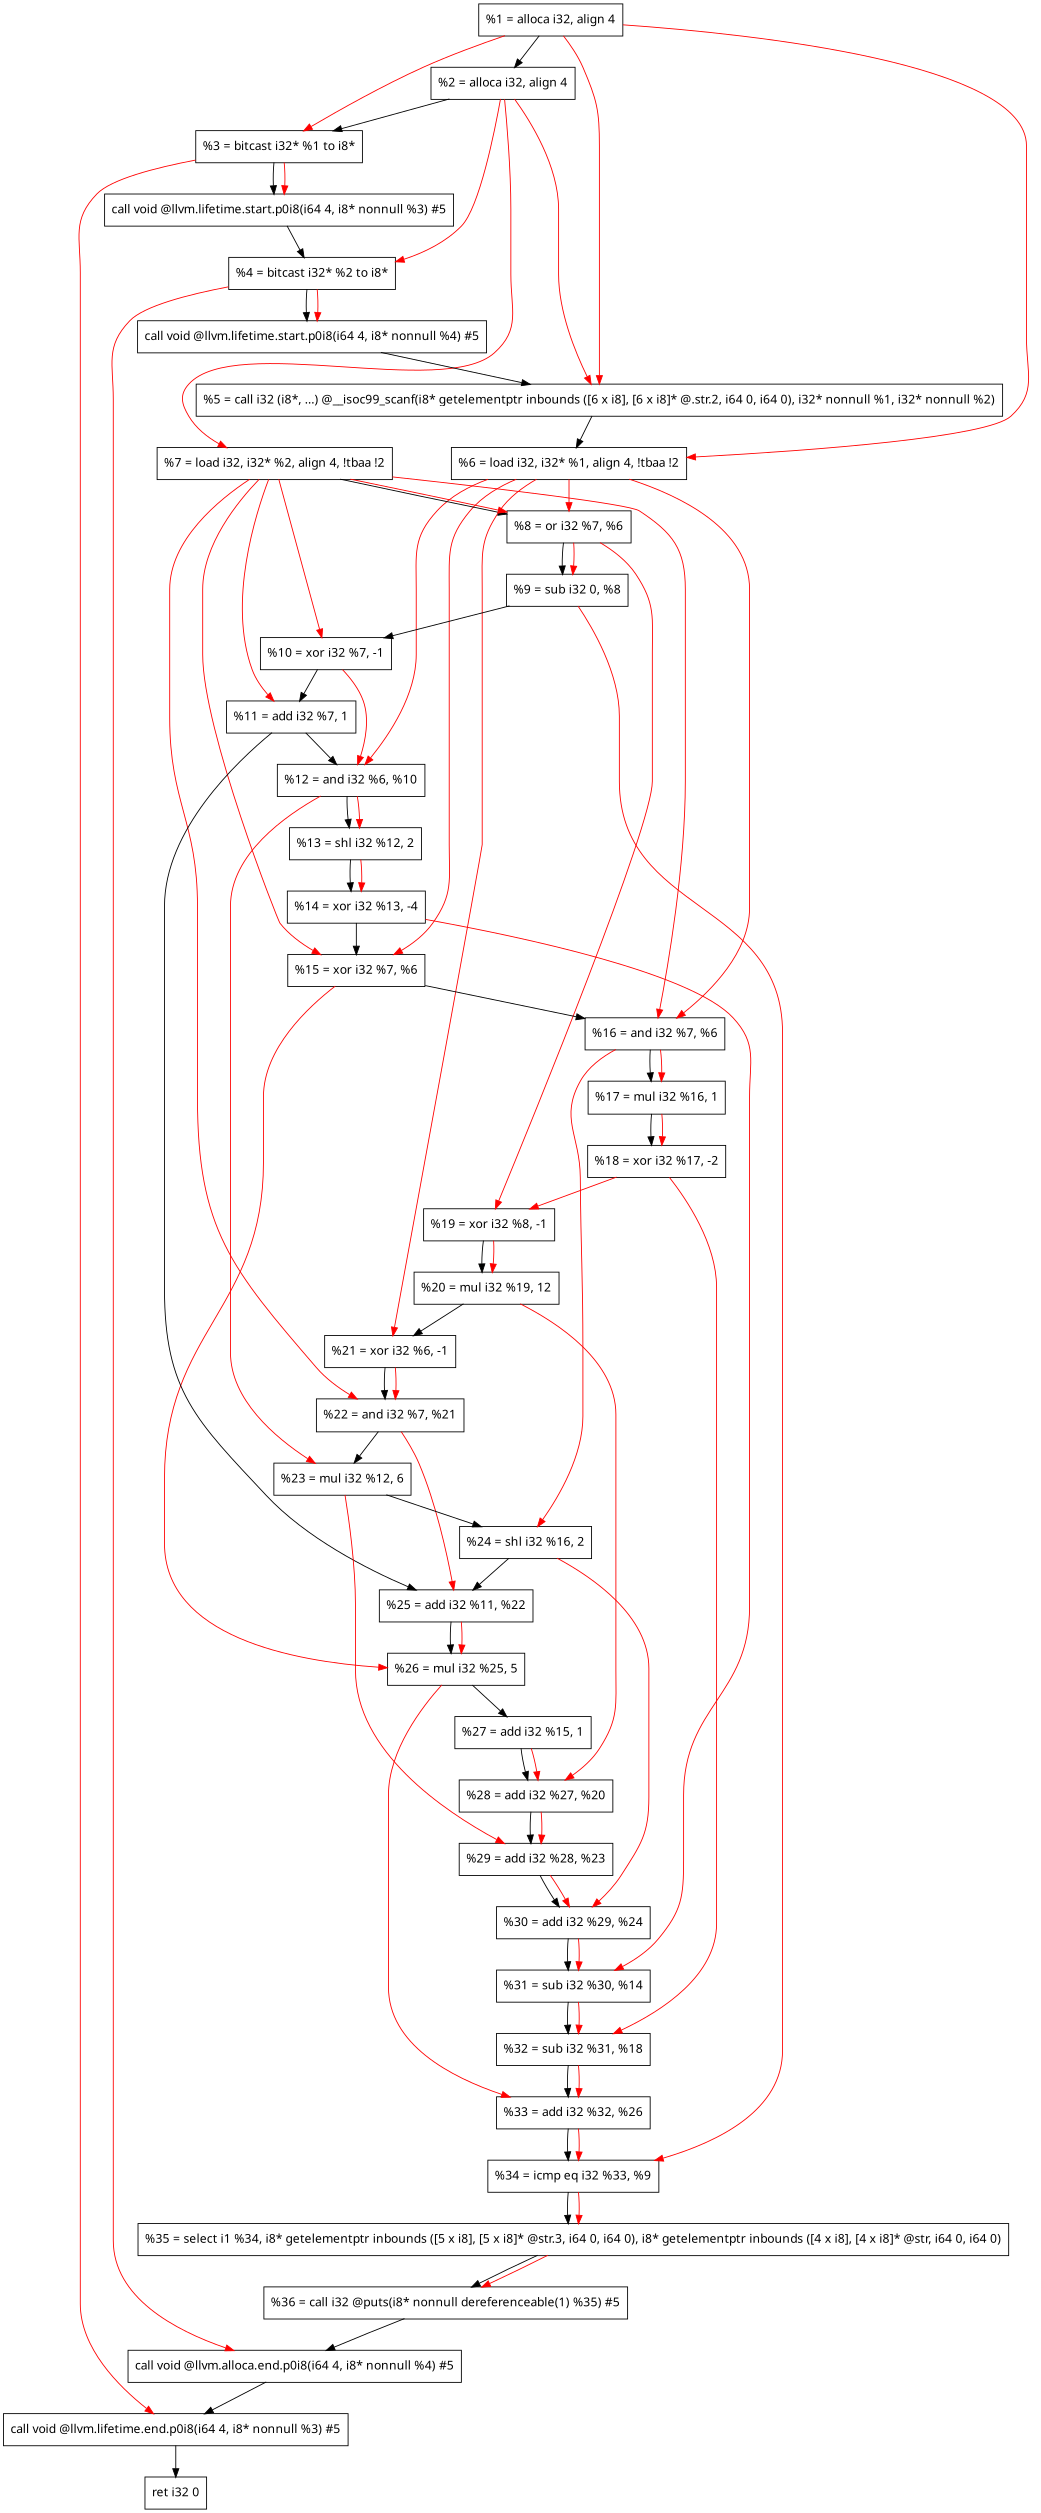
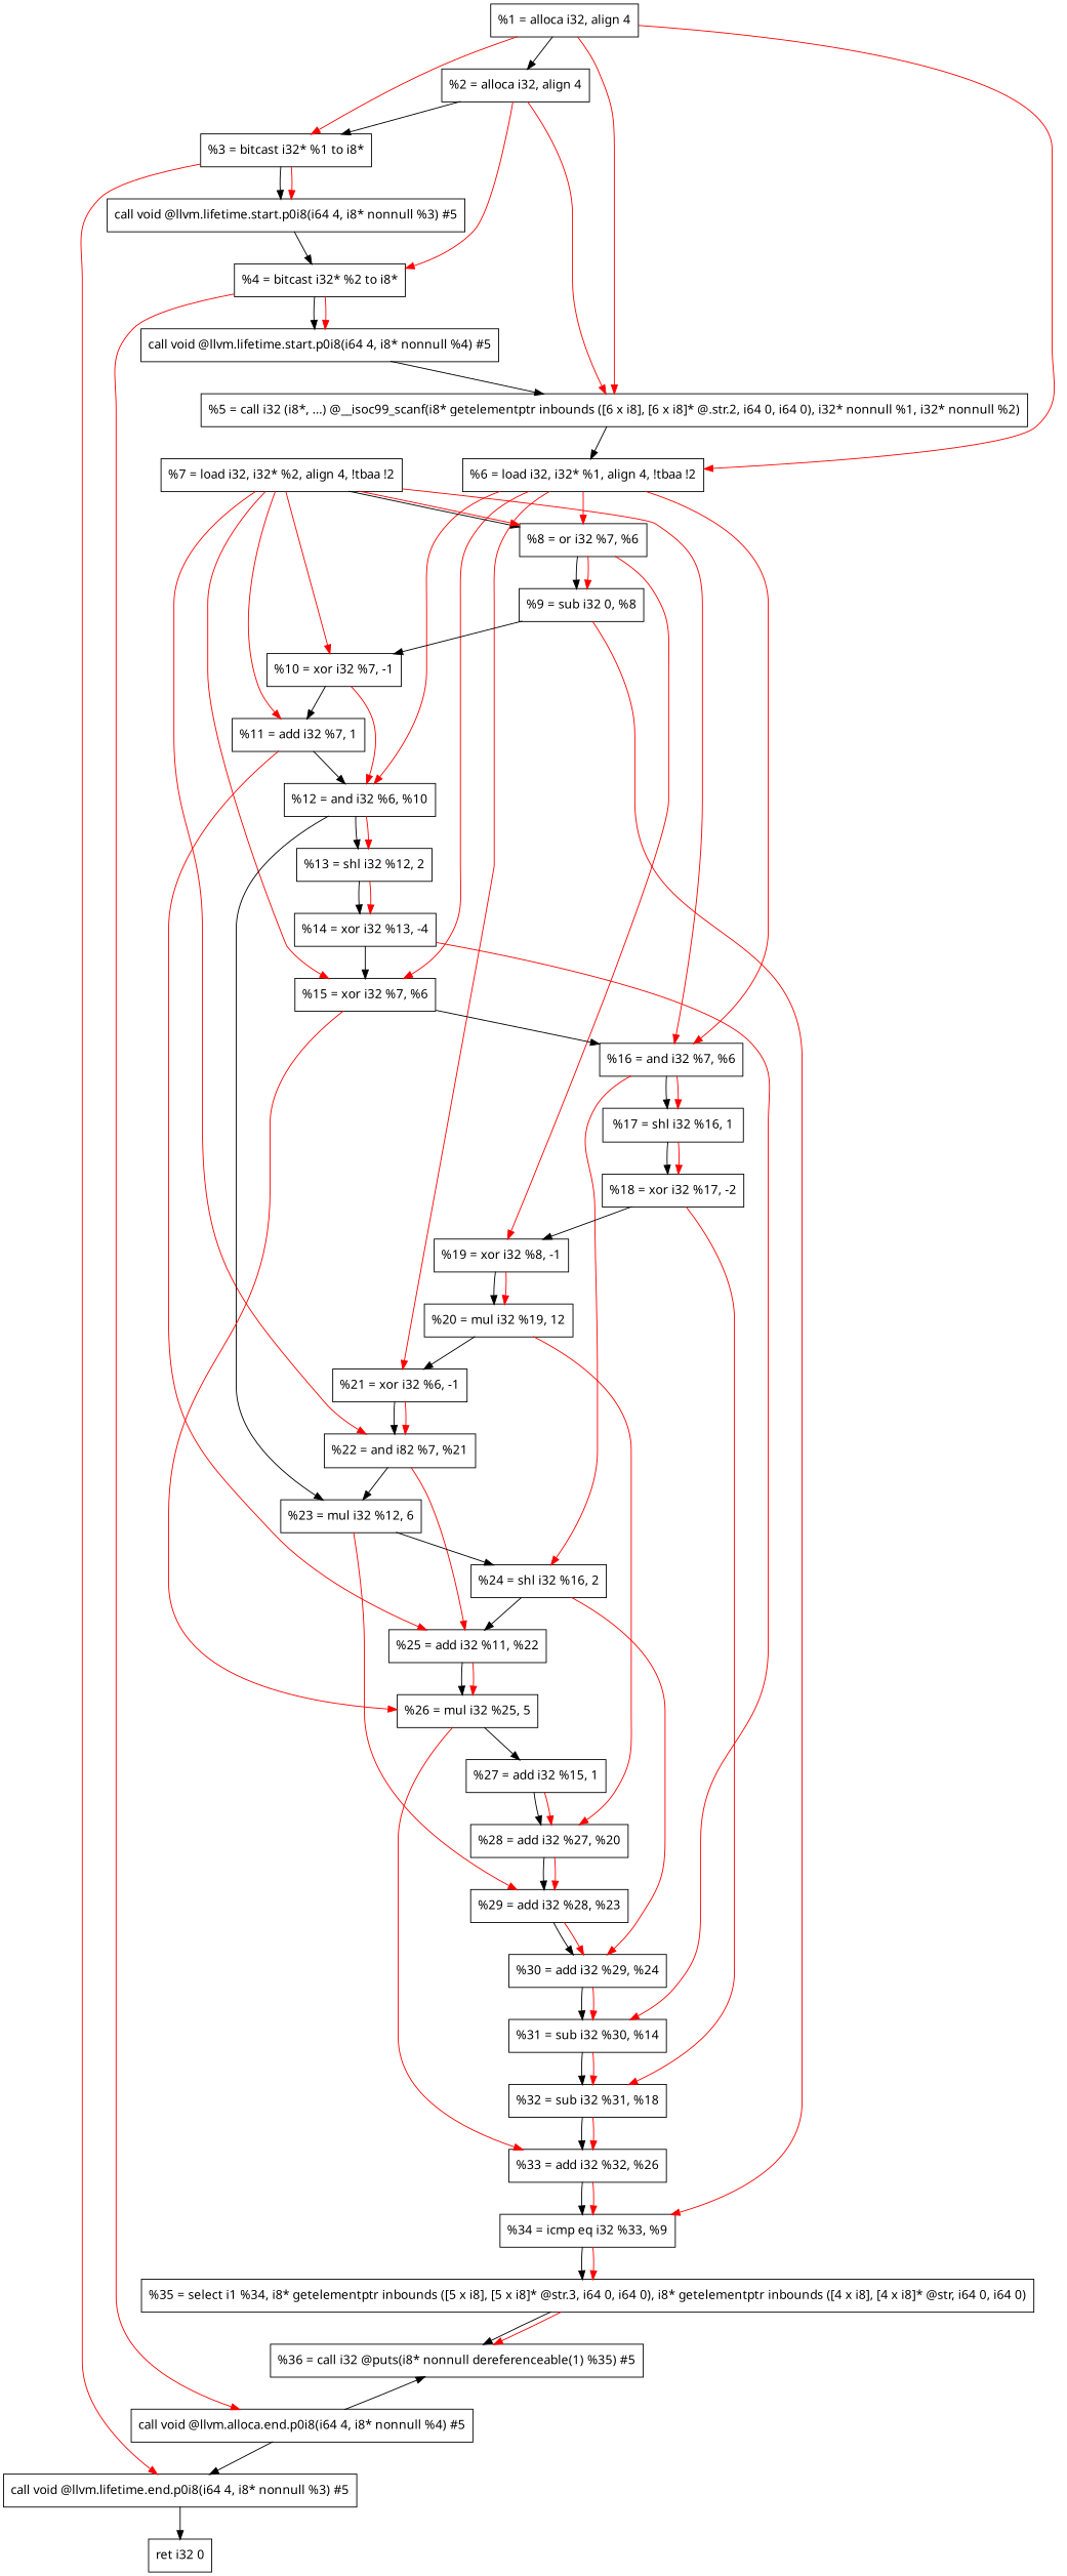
  digraph {
    fontname="Noto Sans"
    node [fontname="Noto Sans" shape=record]
    edge [fontname="Noto Sans" color=red]
    n1 [label="  %1 = alloca i32, align 4"]
    n2 [label="  %2 = alloca i32, align 4"]
    n3 [label="  %3 = bitcast i32* %1 to i8*"]
    n4 [label="  %5 = call i32 (i8*, ...) @__isoc99_scanf(i8* getelementptr inbounds ([6 x i8], [6 x i8]* @.str.2, i64 0, i64 0), i32* nonnull %1, i32* nonnull %2)"]
    n5 [label="  %6 = load i32, i32* %1, align 4, !tbaa !2"]
    n6 [label="  %4 = bitcast i32* %2 to i8*"]
    n7 [label="  %7 = load i32, i32* %2, align 4, !tbaa !2"]
    n8 [label="  call void @llvm.lifetime.start.p0i8(i64 4, i8* nonnull %3) #5"]
    n9 [label="  call void @llvm.lifetime.end.p0i8(i64 4, i8* nonnull %3) #5"]
    n10 [label="  %8 = or i32 %7, %6"]
    n11 [label="  %12 = and i32 %6, %10"]
    n12 [label="  %15 = xor i32 %7, %6"]
    n13 [label="  %16 = and i32 %7, %6"]
    n14 [label="  %21 = xor i32 %6, -1"]
    n15 [label="  call void @llvm.lifetime.start.p0i8(i64 4, i8* nonnull %4) #5"]
    n16 [label="call void @llvm.alloca.end.p0i8(i64 4, i8* nonnull %4) #5"]
    n17 [label="  %10 = xor i32 %7, -1"]
    n18 [label="  %11 = add i32 %7, 1"]
-   n19 [label="  %22 = and i32 %7, %21"]
+   n19 [label="%22 = and i82 %7, %21"]
    n20 [label="  ret i32 0"]
    n21 [label="  %9 = sub i32 0, %8"]
    n22 [label="  %19 = xor i32 %8, -1"]
    n23 [label="  %13 = shl i32 %12, 2"]
    n24 [label="  %23 = mul i32 %12, 6"]
    n25 [label="  %26 = mul i32 %25, 5"]
-   n26 [label="%17 = mul i32 %16, 1"]
+   n26 [label="  %17 = shl i32 %16, 1"]
    n27 [label="  %24 = shl i32 %16, 2"]
    n28 [label="  %25 = add i32 %11, %22"]
    n29 [label="  %34 = icmp eq i32 %33, %9"]
    n30 [label="  %20 = mul i32 %19, 12"]
    n31 [label="  %35 = select i1 %34, i8* getelementptr inbounds ([5 x i8], [5 x i8]* @str.3, i64 0, i64 0), i8* getelementptr inbounds ([4 x i8], [4 x i8]* @str, i64 0, i64 0)"]
    n32 [label="  %14 = xor i32 %13, -4"]
    n33 [label="  %29 = add i32 %28, %23"]
    n34 [label="  %31 = sub i32 %30, %14"]
    n35 [label="  %32 = sub i32 %31, %18"]
    n36 [label="  %27 = add i32 %15, 1"]
    n37 [label="  %28 = add i32 %27, %20"]
    n38 [label="  %18 = xor i32 %17, -2"]
    n39 [label="  %30 = add i32 %29, %24"]
    n40 [label="  %33 = add i32 %32, %26"]
    n41 [label="  %36 = call i32 @puts(i8* nonnull dereferenceable(1) %35) #5"]
    n1 -> n2 [color=""]
    n1 -> n3
    n1 -> n4
    n1 -> n5
    n2 -> n3 [color=""]
    n2 -> n4
    n2 -> n6
-   n2 -> n7
    n3 -> n8 [color=""]
    n3 -> n8
    n3 -> n9
    n4 -> n5 [color=""]
    n5 -> n10
    n5 -> n11
    n5 -> n12
    n5 -> n13
    n5 -> n14
    n6 -> n15 [color=""]
    n6 -> n15
    n6 -> n16
    n7 -> n10 [color=""]
    n7 -> n10
    n7 -> n12
    n7 -> n13
    n7 -> n17
    n7 -> n18
    n7 -> n19
    n8 -> n6 [color=""]
    n9 -> n20 [color=""]
    n10 -> n21 [color=""]
    n10 -> n21
    n10 -> n22
    n11 -> n23 [color=""]
    n11 -> n23
-   n11 -> n24
+   n11 -> n24 [color=black]
    n12 -> n13 [color=""]
    n12 -> n25
    n13 -> n26 [color=""]
    n13 -> n26
    n13 -> n27
    n14 -> n19 [color=""]
    n14 -> n19
    n15 -> n4 [color=""]
    n16 -> n9 [color=""]
    n17 -> n11
    n17 -> n18 [color=""]
    n18 -> n11 [color=""]
-   n18 -> n28 [color=black]
+   n18 -> n28
    n19 -> n24 [color=""]
    n19 -> n28
    n21 -> n17 [color=""]
    n21 -> n29
    n22 -> n30 [color=""]
    n22 -> n30
    n23 -> n32 [color=""]
    n23 -> n32
    n24 -> n27 [color=""]
    n24 -> n33
    n25 -> n36 [color=""]
    n25 -> n40
    n26 -> n38 [color=""]
    n26 -> n38
    n27 -> n28 [color=""]
    n27 -> n39
    n28 -> n25 [color=""]
    n28 -> n25
    n29 -> n31 [color=""]
    n29 -> n31
    n30 -> n14 [color=""]
    n30 -> n37
    n31 -> n41 [color=""]
    n31 -> n41
    n32 -> n12 [color=""]
    n32 -> n34
    n33 -> n39 [color=""]
    n33 -> n39
    n34 -> n35 [color=""]
    n34 -> n35
    n35 -> n40 [color=""]
    n35 -> n40
    n36 -> n37 [color=""]
    n36 -> n37
    n37 -> n33 [color=""]
    n37 -> n33
-   n38 -> n22
+   n38 -> n22 [color=""]
    n38 -> n35
    n39 -> n34 [color=""]
    n39 -> n34
    n40 -> n29 [color=""]
    n40 -> n29
-   n41 -> n16 [color=""]
+   n16 -> n41 [color=""]
  }
